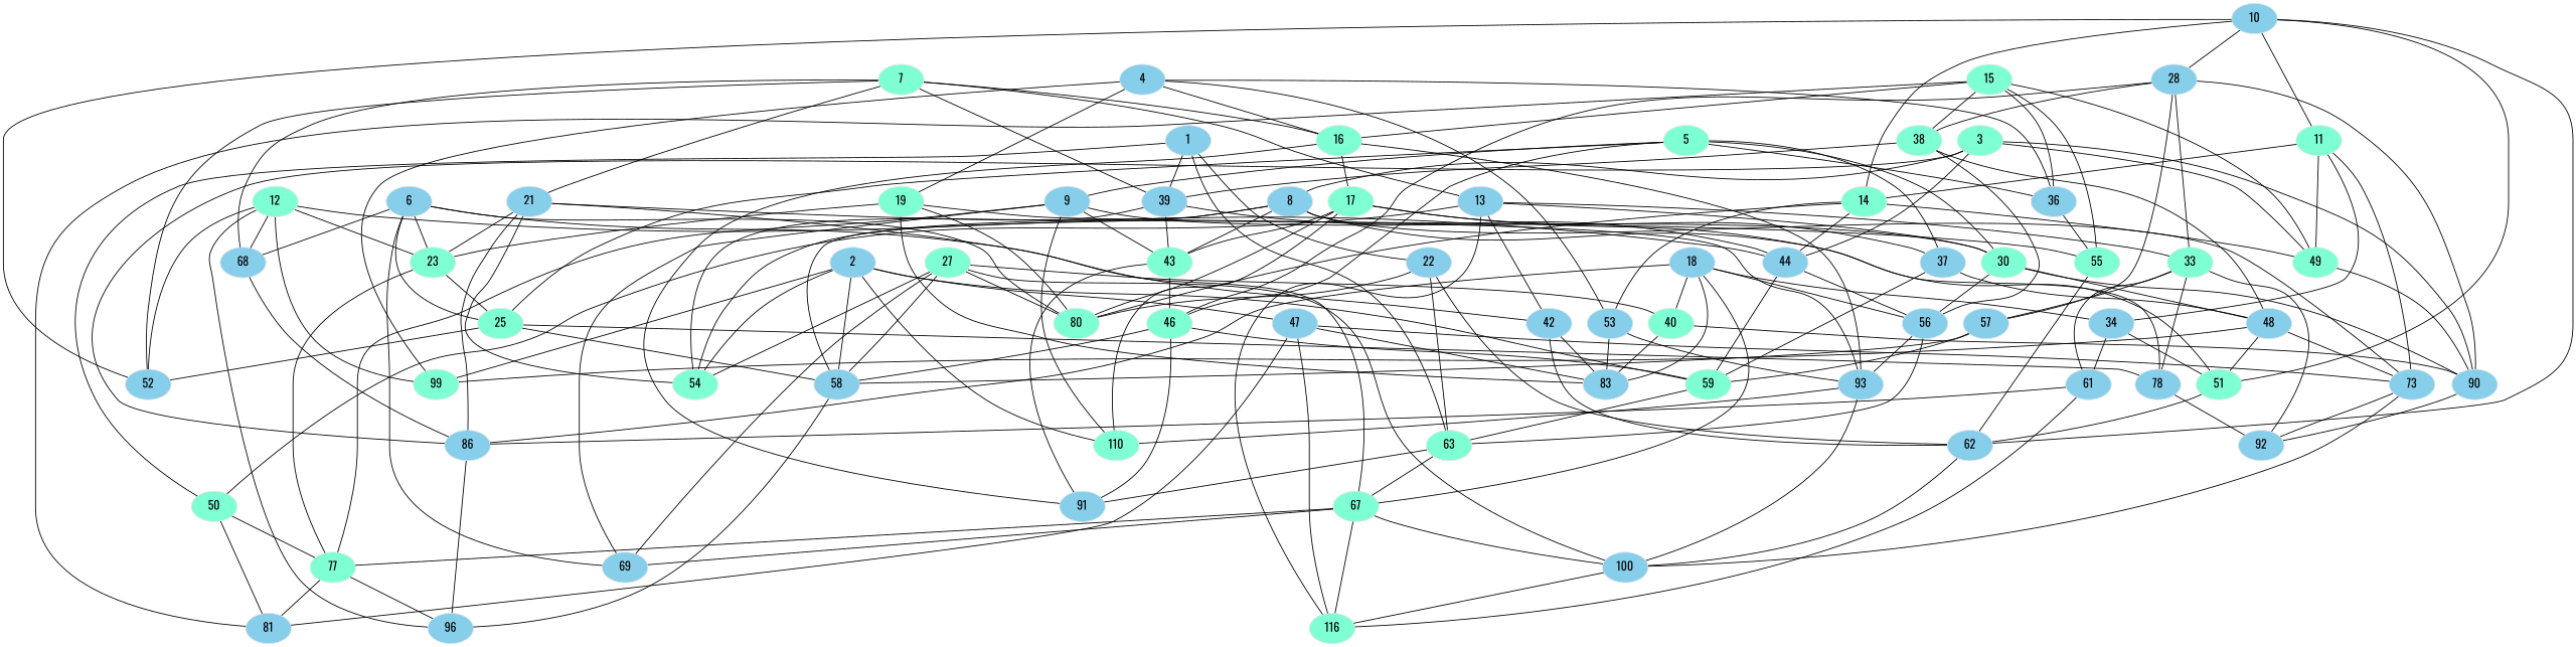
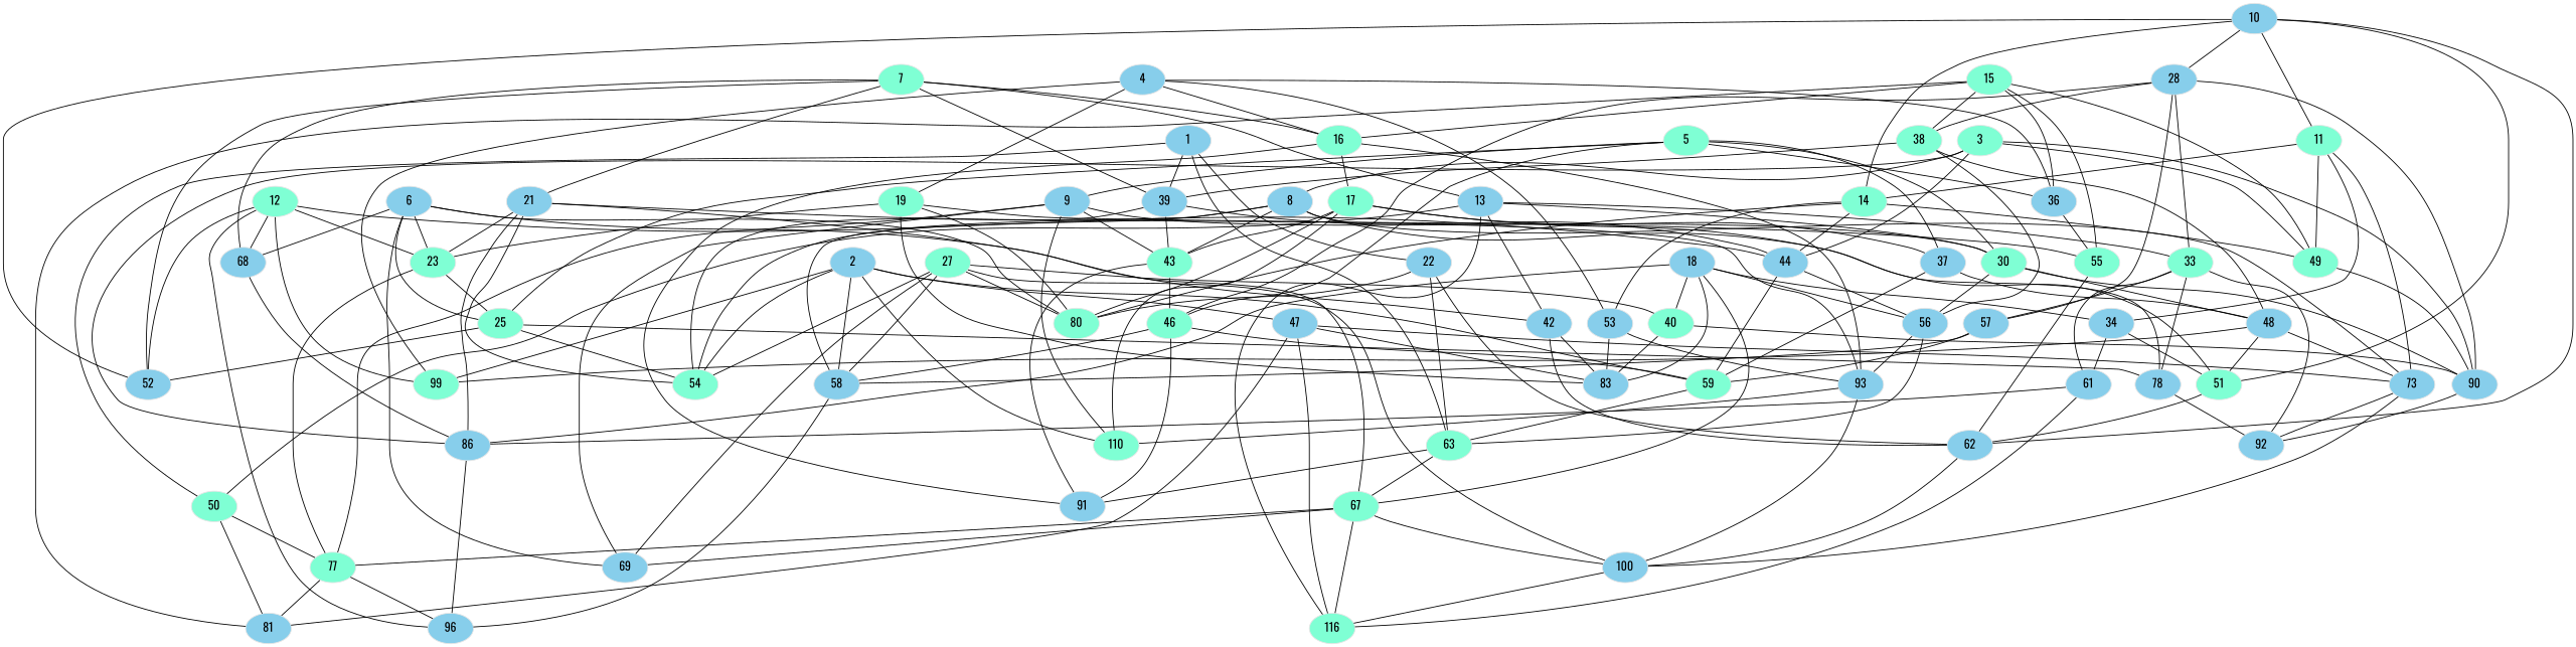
  graph {
    fontname=Oswald
    node [color=gray90 fillcolor=skyblue fontname=Oswald style=filled]
    edge [fontname=Oswald]
    1
    22
    39 [super="+71"]
    50 [fillcolor=aquamarine]
    63 [fillcolor=aquamarine super="+107"]
    80 [fillcolor=aquamarine super="+115"]
    62 [super="+102"]
    54 [fillcolor=aquamarine super="+109"]
    44 [super="+111"]
    43 [fillcolor=aquamarine super="+66"]
    77 [fillcolor=aquamarine super="+94"]
    81
    91
    67 [fillcolor=aquamarine super="+121"]
    2 [super="+65"]
    47 [super="+79"]
    58 [super="+88"]
    59 [fillcolor=aquamarine super="+114"]
    99 [fillcolor=aquamarine]
    110 [fillcolor=aquamarine]
    73 [super="+103"]
    116 [fillcolor=aquamarine super="+120"]
    83 [super="+87"]
    96
    3 [fillcolor=aquamarine super="+74"]
    8 [super="+60"]
    49 [fillcolor=aquamarine super="+70"]
    86 [super="+98"]
    90 [super="+108"]
    51 [fillcolor=aquamarine super="+104"]
    38 [fillcolor=aquamarine super="+105"]
    56 [super="+118"]
    48 [super="+112"]
    92
    4 [super="+117"]
    16 [fillcolor=aquamarine super="+41"]
    19 [fillcolor=aquamarine super="+72"]
    36
    53
    17 [fillcolor=aquamarine super="+29"]
    93 [super="+106"]
    23 [fillcolor=aquamarine super="+24"]
    55 [fillcolor=aquamarine]
    5 [fillcolor=aquamarine super="+31"]
    9 [super="+26"]
    25 [fillcolor=aquamarine super="+64"]
    30 [fillcolor=aquamarine super="+84"]
    37
    46 [fillcolor=aquamarine super="+119"]
    69
    52
    78
    6 [super="+82"]
    42
    68
    7 [fillcolor=aquamarine super="+76"]
    13 [super="+101"]
    21 [super="+85"]
    33 [fillcolor=aquamarine super="+45"]
    100 [super="+113"]
    10 [super="+20"]
    11 [fillcolor=aquamarine super="+75"]
    14 [fillcolor=aquamarine super="+32"]
    28 [super="+95"]
    34
    57
    61
    12 [fillcolor=aquamarine super="+122"]
    15 [fillcolor=aquamarine super="+35"]
    18 [super="+89"]
    40 [fillcolor=aquamarine]
    27 [fillcolor=aquamarine super="+97"]
    1 -- 22
    1 -- 39
    1 -- 50
    1 -- 63
    22 -- 63
    22 -- 80
    22 -- 62
    39 -- 54
    39 -- 44
    39 -- 43
    50 -- 77
    50 -- 81
    63 -- 91
    63 -- 67
    62 -- 100
    44 -- 59
    44 -- 56
    43 -- 91
    43 -- 46
    77 -- 81
    77 -- 96
    67 -- 77
    67 -- 116
    67 -- 69
    67 -- 100
    2 -- 54
    2 -- 47
    2 -- 58
    2 -- 59
    2 -- 99
    2 -- 110
    47 -- 81
    47 -- 73
    47 -- 116 [weight=2]
    47 -- 83
    58 -- 96
    59 -- 63
    73 -- 92
    73 -- 100
    3 -- 44
    3 -- 8
    3 -- 49
    3 -- 86
    3 -- 90
    8 -- 54
    8 -- 43
    8 -- 58
    8 -- 73
    8 -- 51
    49 -- 90
    86 -- 96
    90 -- 92
    51 -- 62
    38 -- 39
    38 -- 56
    38 -- 48
    56 -- 63
    56 -- 93
    48 -- 99
    48 -- 73
    48 -- 51
    4 -- 99
    4 -- 16
    4 -- 19 [weight=2]
    4 -- 36
    4 -- 53
    16 -- 91
    16 -- 17
    16 -- 93
    19 -- 80
    19 -- 83
    19 -- 93
    19 -- 23
    36 -- 55
    53 -- 83
    53 -- 93
    17 -- 80
    17 -- 43
    17 -- 110
    17 -- 37
    17 -- 78
    93 -- 110
    93 -- 100
    23 -- 77
    23 -- 25
    55 -- 62
    5 -- 36
    5 -- 9
    5 -- 25
    5 -- 30
    5 -- 37
    5 -- 46
    9 -- 43
    9 -- 77
    9 -- 110
    9 -- 30
    9 -- 69
-   25 -- 58
+   25 -- 54
    25 -- 52
    25 -- 78
    30 -- 90
    30 -- 56
    30 -- 48
    37 -- 59
    37 -- 48
    46 -- 91
    46 -- 58
    46 -- 59
    78 -- 92
    6 -- 80
    6 -- 23
    6 -- 25
    6 -- 69
    6 -- 42
    6 -- 68
    42 -- 62
    42 -- 83
    68 -- 86
    7 -- 39
    7 -- 16
    7 -- 52
    7 -- 68
    7 -- 13
    7 -- 21
    13 -- 50
    13 -- 116
    13 -- 30
    13 -- 42
    13 -- 33
    21 -- 54
    21 -- 67
    21 -- 86
    21 -- 23
    21 -- 55
    33 -- 92
    33 -- 78
    33 -- 57
    33 -- 61
    100 -- 116
    10 -- 62
    10 -- 51
    10 -- 52
    10 -- 11
    10 -- 14
    10 -- 28
    11 -- 73
    11 -- 49 [weight=2]
    11 -- 14
    11 -- 34
    14 -- 80
    14 -- 44
    14 -- 49
    14 -- 53
    28 -- 90
    28 -- 38
    28 -- 46
    28 -- 33
    28 -- 57
    34 -- 51
    34 -- 61
    57 -- 58
    57 -- 59
    61 -- 116
    61 -- 86
    12 -- 44
    12 -- 99
    12 -- 96
    12 -- 23
    12 -- 52
    12 -- 68
    15 -- 81
    15 -- 49
    15 -- 38
    15 -- 16
    15 -- 36
    15 -- 55
    18 -- 67
    18 -- 83
    18 -- 86
    18 -- 56
    18 -- 34
    18 -- 40
    40 -- 83
    40 -- 90
    27 -- 80
    27 -- 54
    27 -- 58
    27 -- 69
    27 -- 100
    27 -- 40
  }
